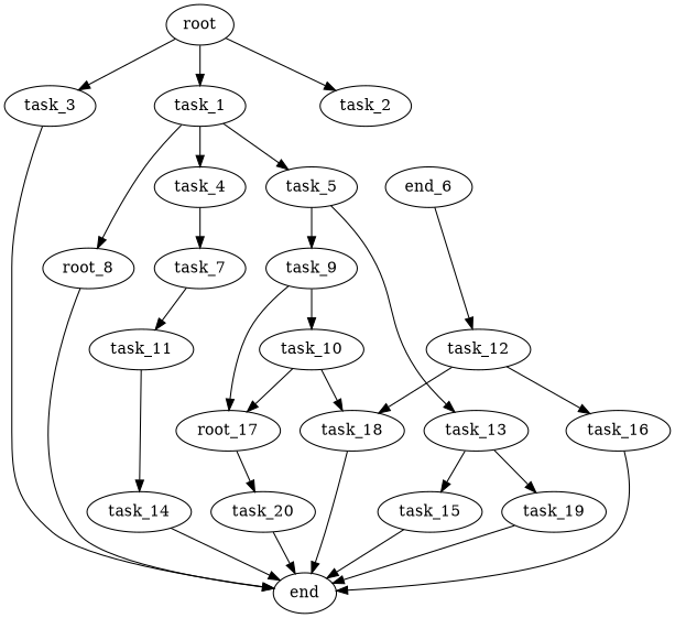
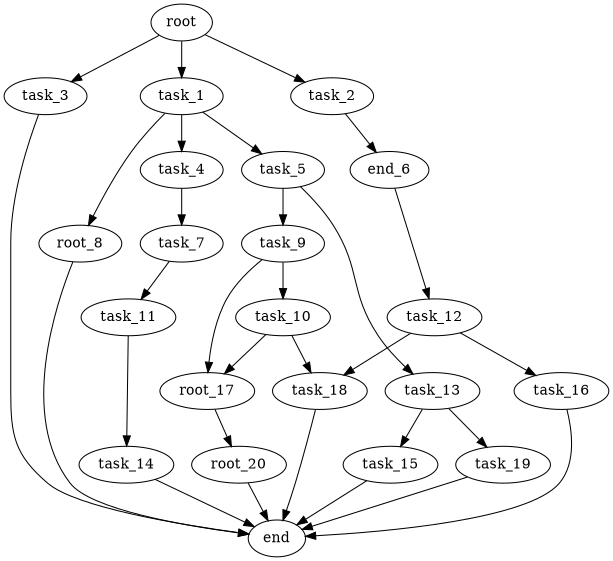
  digraph {
    root
    task_1
    task_2
    task_3
    task_4
    task_5
    n7 [label=root_8]
    n8 [label=end_6]
    end
    task_7
    task_9
    task_13
    task_12
    task_11
    task_10
    n16 [label=root_17]
    task_15
    task_19
    task_18
    task_16
    task_14
-   task_20
+   task_20 [label=root_20]
    root -> task_1
    root -> task_2
    root -> task_3
    task_1 -> task_4
    task_1 -> task_5
    task_1 -> n7
+   task_2 -> n8
    task_3 -> end
    task_4 -> task_7
    task_5 -> task_9
    task_5 -> task_13
    n7 -> end
    n8 -> task_12
    task_7 -> task_11
    task_9 -> task_10
    task_9 -> n16
    task_13 -> task_15
    task_13 -> task_19
    task_12 -> task_18
    task_12 -> task_16
    task_11 -> task_14
    task_10 -> n16
    task_10 -> task_18
    n16 -> task_20
    task_15 -> end
    task_19 -> end
    task_18 -> end
    task_16 -> end
    task_14 -> end
    task_20 -> end
  }
